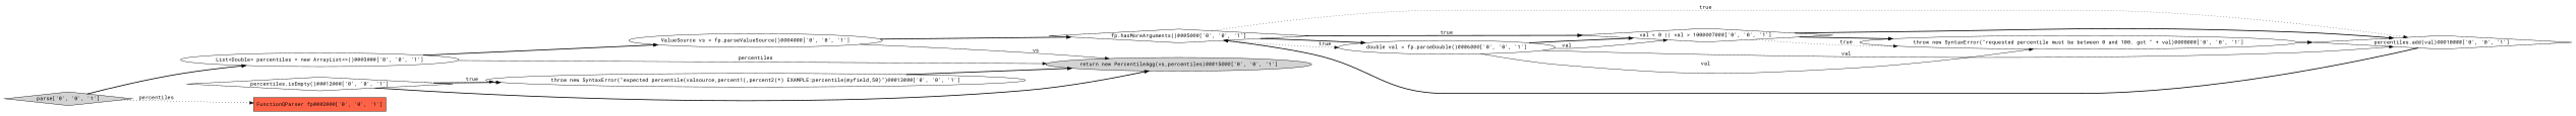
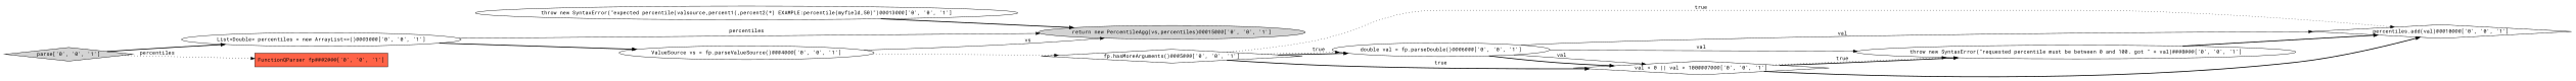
  digraph {
    fontname="Roboto Mono"
    rankdir=LR
    node [fillcolor=white fontname="Roboto Mono" shape=ellipse style=filled]
    edge [fontname="Roboto Mono" style=bold]
    n1 [label="List<Double> percentiles = new ArrayList<>()@@@3@@@['0', '0', '1']"]
    n2 [fillcolor=lightgray label="return new PercentileAgg(vs,percentiles)@@@15@@@['0', '0', '1']"]
    n3 [label="ValueSource vs = fp.parseValueSource()@@@4@@@['0', '0', '1']"]
    n4 [label="fp.hasMoreArguments()@@@5@@@['0', '0', '1']" shape=diamond]
    n5 [fillcolor=tomato label="FunctionQParser fp@@@2@@@['0', '0', '1']" shape=box]
    n6 [label="throw new SyntaxError(\"expected percentile(valsource,percent1(,percent2(*) EXAMPLE:percentile(myfield,50)\")@@@13@@@['0', '0', '1']"]
    n7 [label="val < 0 || val > 100@@@7@@@['0', '0', '1']" shape=diamond]
    n8 [label="double val = fp.parseDouble()@@@6@@@['0', '0', '1']"]
    n9 [label="percentiles.add(val)@@@10@@@['0', '0', '1']" shape=diamond]
    n10 [label="throw new SyntaxError(\"requested percentile must be between 0 and 100. got \" + val)@@@8@@@['0', '0', '1']"]
-   n11 [label="percentiles.isEmpty()@@@12@@@['0', '0', '1']" shape=diamond]
    n12 [fillcolor=lightgray label="parse['0', '0', '1']" shape=diamond]
    n1 -> n2 [label=percentiles style=solid]
    n1 -> n3
    n3 -> n2 [label=vs style=solid]
-   n3 -> n4
+   n3 -> n4 [style=dotted]
    n4 -> n7 [label=true]
    n4 -> n8 [label=true style=dotted]
    n4 -> n8
    n4 -> n9 [label=true style=dotted]
    n6 -> n2
    n7 -> n9
    n7 -> n10 [label=true style=dotted]
    n7 -> n10
    n8 -> n7
    n8 -> n7 [label=val style=solid]
    n8 -> n9 [label=val style=solid]
    n8 -> n10 [label=val style=solid]
-   n9 -> n4
    n10 -> n9
-   n11 -> n2
-   n11 -> n6 [label=true style=dotted]
-   n11 -> n6
    n12 -> n1
    n12 -> n5 [label=percentiles style=dotted]
  }
